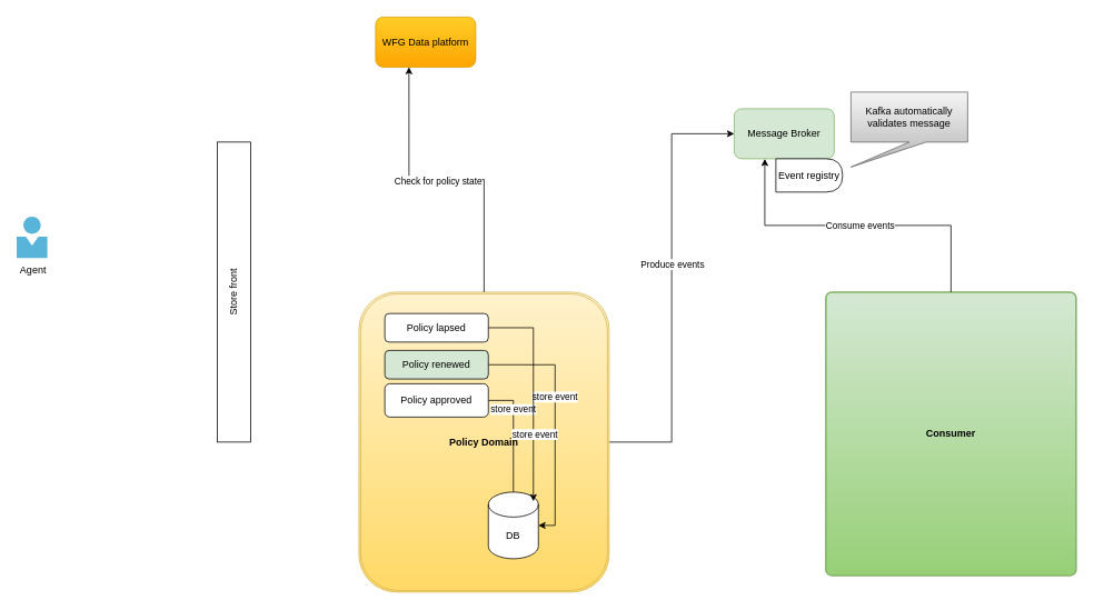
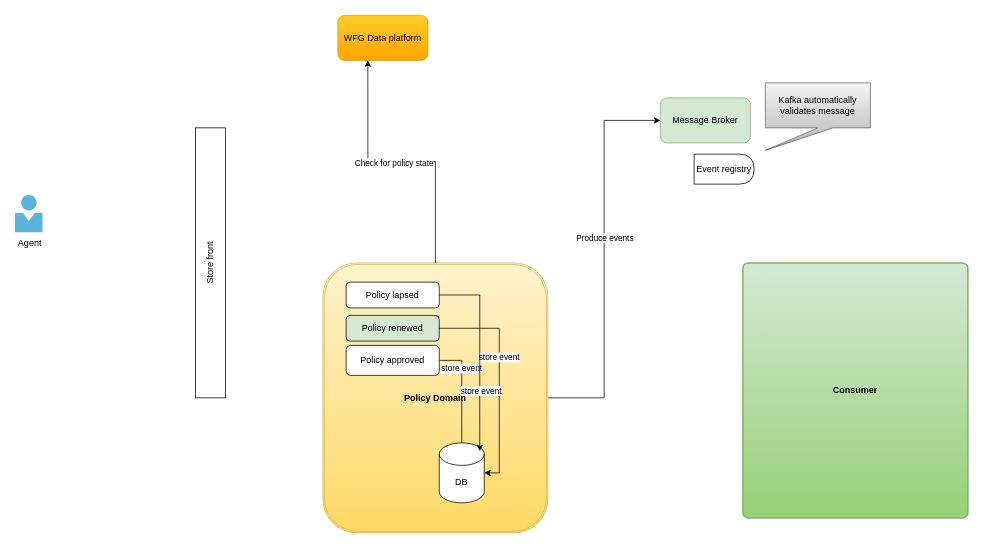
  <mxCell id="0" />
  <mxCell id="1" parent="0" />
  <mxCell id="2" value="WFG&amp;nbsp;&lt;span style=&quot;background-color: transparent; color: light-dark(rgb(0, 0, 0), rgb(255, 255, 255));&quot;&gt;Data platform&lt;/span&gt;" style="rounded=1;whiteSpace=wrap;html=1;fontFamily=Helvetica;fillColor=#ffcd28;strokeColor=#d79b00;gradientColor=#ffa500;" parent="1" vertex="1"><mxGeometry x="450" y="20" width="120" height="60" as="geometry" /></mxCell>
  <mxCell id="3" value="Message Broker" style="rounded=1;whiteSpace=wrap;html=1;fillColor=#d5e8d4;strokeColor=#82b366;" parent="1" vertex="1"><mxGeometry x="880" y="130" width="120" height="60" as="geometry" /></mxCell>
  <mxCell id="4" value="Agent" style="image;sketch=0;aspect=fixed;html=1;points=[];align=center;fontSize=12;image=img/lib/mscae/Person.svg;" parent="1" vertex="1"><mxGeometry x="20" y="260" width="37" height="50" as="geometry" /></mxCell>
  <mxCell id="5" value="Store front" style="rounded=0;whiteSpace=wrap;html=1;rotation=-90;" parent="1" vertex="1"><mxGeometry x="100.01" y="329.99" width="360" height="40" as="geometry" /></mxCell>
  <mxCell id="6" style="edgeStyle=orthogonalEdgeStyle;rounded=0;orthogonalLoop=1;jettySize=auto;html=1;entryX=0;entryY=0.5;entryDx=0;entryDy=0;" parent="1" source="8" target="3" edge="1"><mxGeometry relative="1" as="geometry" /></mxCell>
  <mxCell id="7" value="Produce events" style="edgeLabel;html=1;align=center;verticalAlign=middle;resizable=0;points=[];" parent="6" vertex="1" connectable="0"><mxGeometry x="0.112" relative="1" as="geometry"><mxPoint as="offset" /></mxGeometry></mxCell>
  <mxCell id="8" value="Policy Domain" style="shape=ext;double=1;rounded=1;whiteSpace=wrap;html=1;container=1;fillColor=#fff2cc;gradientColor=#ffd966;strokeColor=#d6b656;fontStyle=1" parent="1" vertex="1"><mxGeometry x="430" y="350" width="300" height="360" as="geometry"><mxRectangle x="360" y="170" width="50" height="40" as="alternateBounds" /></mxGeometry></mxCell>
  <mxCell id="9" value="Policy lapsed" style="rounded=1;whiteSpace=wrap;html=1;" parent="8" vertex="1"><mxGeometry x="31.03" y="25.71" width="124.14" height="34.29" as="geometry" /></mxCell>
  <mxCell id="10" value="Policy renewed" style="rounded=1;whiteSpace=wrap;html=1;fillColor=#d5e8d4;" parent="8" vertex="1"><mxGeometry x="31.03" y="70" width="124.14" height="34.29" as="geometry" /></mxCell>
  <mxCell id="11" style="edgeStyle=orthogonalEdgeStyle;rounded=0;orthogonalLoop=1;jettySize=auto;html=1;endArrow=none;" parent="8" source="13" target="14" edge="1"><mxGeometry relative="1" as="geometry" /></mxCell>
  <mxCell id="12" value="store event" style="edgeLabel;html=1;align=center;verticalAlign=middle;resizable=0;points=[];" vertex="1" connectable="0" parent="11"><mxGeometry x="-0.414" y="-1" relative="1" as="geometry"><mxPoint as="offset" /></mxGeometry></mxCell>
  <mxCell id="13" value="Policy approved" style="rounded=1;whiteSpace=wrap;html=1;" parent="8" vertex="1"><mxGeometry x="31.03" y="110" width="124.14" height="40" as="geometry" /></mxCell>
  <mxCell id="14" value="DB" style="shape=cylinder3;whiteSpace=wrap;html=1;boundedLbl=1;backgroundOutline=1;size=15;" parent="8" vertex="1"><mxGeometry x="155.171" y="240" width="60" height="80" as="geometry" /></mxCell>
  <mxCell id="15" style="edgeStyle=orthogonalEdgeStyle;rounded=0;orthogonalLoop=1;jettySize=auto;html=1;entryX=1;entryY=0.5;entryDx=0;entryDy=0;entryPerimeter=0;" parent="8" source="10" target="14" edge="1"><mxGeometry relative="1" as="geometry" /></mxCell>
  <mxCell id="16" value="store event" style="edgeLabel;html=1;align=center;verticalAlign=middle;resizable=0;points=[];" vertex="1" connectable="0" parent="15"><mxGeometry x="-0.194" y="-1" relative="1" as="geometry"><mxPoint as="offset" /></mxGeometry></mxCell>
  <mxCell id="17" style="edgeStyle=orthogonalEdgeStyle;rounded=0;orthogonalLoop=1;jettySize=auto;html=1;entryX=0.9;entryY=0.138;entryDx=0;entryDy=0;entryPerimeter=0;" parent="8" source="9" target="14" edge="1"><mxGeometry relative="1" as="geometry" /></mxCell>
  <mxCell id="18" value="store event" style="edgeLabel;html=1;align=center;verticalAlign=middle;resizable=0;points=[];" vertex="1" connectable="0" parent="17"><mxGeometry x="0.39" y="1" relative="1" as="geometry"><mxPoint as="offset" /></mxGeometry></mxCell>
  <mxCell id="19" style="edgeStyle=orthogonalEdgeStyle;rounded=0;orthogonalLoop=1;jettySize=auto;html=1;entryX=0.333;entryY=1;entryDx=0;entryDy=0;entryPerimeter=0;" parent="1" source="8" target="2" edge="1"><mxGeometry relative="1" as="geometry" /></mxCell>
  <mxCell id="20" value="Check for policy state" style="edgeLabel;html=1;align=center;verticalAlign=middle;resizable=0;points=[];" vertex="1" connectable="0" parent="19"><mxGeometry x="0.062" y="1" relative="1" as="geometry"><mxPoint as="offset" /></mxGeometry></mxCell>
- <mxCell id="21" value="Event registry" style="shape=delay;whiteSpace=wrap;html=1;" vertex="1" parent="1"><mxGeometry x="930" y="190" width="80" height="40" as="geometry" /></mxCell>
+ <mxCell id="21" value="Event registry" style="shape=delay;whiteSpace=wrap;html=1;" vertex="1" parent="1"><mxGeometry x="925" y="205" width="80" height="40" as="geometry" /></mxCell>
  <mxCell id="22" value="Kafka automatically validates message" style="shape=callout;whiteSpace=wrap;html=1;perimeter=calloutPerimeter;position2=0;fillColor=#f5f5f5;gradientColor=#b3b3b3;strokeColor=#666666;" vertex="1" parent="1"><mxGeometry x="1020" y="110" width="140" height="90" as="geometry" /></mxCell>
  <mxCell id="23" value="Consumer" style="rounded=1;whiteSpace=wrap;html=1;absoluteArcSize=1;arcSize=14;strokeWidth=2;fillColor=#d5e8d4;gradientColor=#97d077;strokeColor=#82b366;fontStyle=1" vertex="1" parent="1"><mxGeometry x="990" y="350" width="300" height="340" as="geometry" /></mxCell>
- <mxCell id="24" style="edgeStyle=orthogonalEdgeStyle;rounded=0;orthogonalLoop=1;jettySize=auto;html=1;entryX=0.306;entryY=1.003;entryDx=0;entryDy=0;entryPerimeter=0;" edge="1" parent="1" source="23" target="3"><mxGeometry relative="1" as="geometry" /></mxCell>
- <mxCell id="25" value="Consume events" style="edgeLabel;html=1;align=center;verticalAlign=middle;resizable=0;points=[];" vertex="1" connectable="0" parent="24"><mxGeometry x="-0.008" relative="1" as="geometry"><mxPoint as="offset" /></mxGeometry></mxCell>
